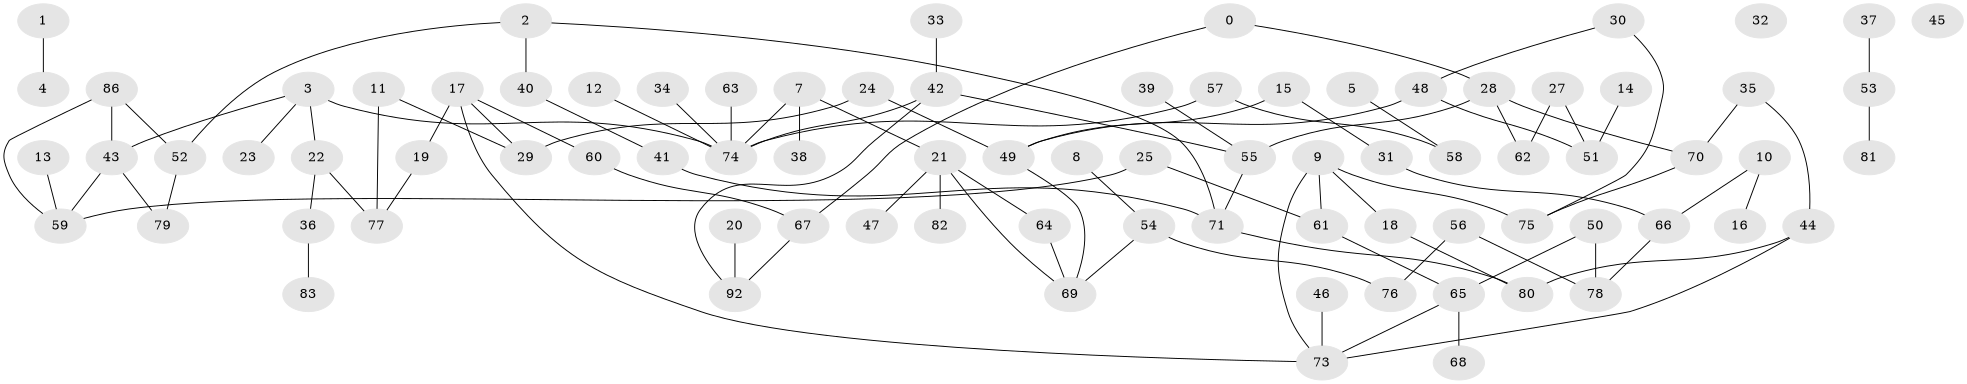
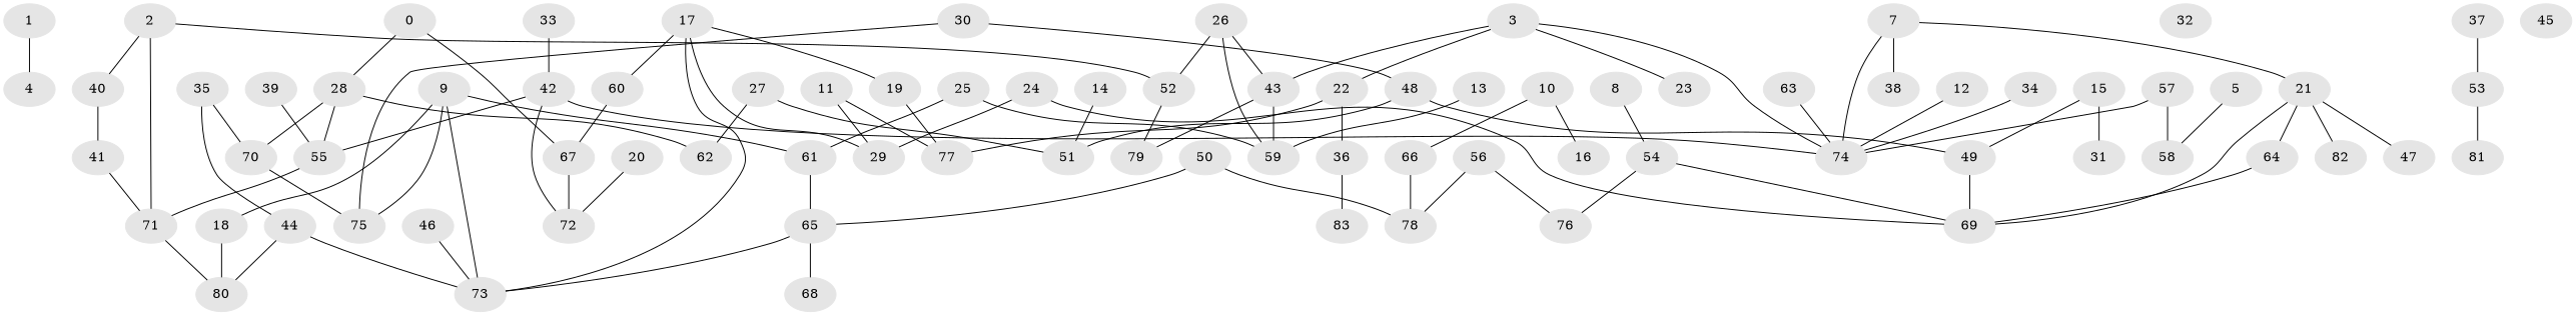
  graph {
    node [color=gray90 style=filled]
    1
    4
    2
    40
    52
    71
    41
    79
    80
    3
    22
    23
    43
    74
    77
    36
    59
    5
    58
    n20 [label=0]
    28
    67
    62
    55
    70
-   72 [label=92]
+   72
    7
    21
    38
    47
    64
    69
    82
    8
    54
    76
    9
    18
    61
    73
    75
    65
    10
    16
    66
    78
    11
    29
    12
    13
    14
    51
    15
    31
    49
    17
    19
    60
    20
    83
    24
    25
-   26 [label=86]
+   26
    27
    30
    48
    32
    33
    42
    34
    35
    44
    37
    53
    81
    39
    45
    46
    50
    68
    56
    57
    63
    1 -- 4
    2 -- 40
    2 -- 52
    2 -- 71
    40 -- 41
    52 -- 79
    71 -- 80
    41 -- 71
    3 -- 22
    3 -- 23
    3 -- 43
    3 -- 74
    22 -- 77
    22 -- 36
    43 -- 79
    43 -- 59
    36 -- 83
    5 -- 58
    n20 -- 28
    n20 -- 67
    28 -- 62
    28 -- 55
    28 -- 70
    67 -- 72
    55 -- 71
    70 -- 75
    7 -- 74
    7 -- 21
    7 -- 38
    21 -- 47
    21 -- 64
    21 -- 69
    21 -- 82
    64 -- 69
    8 -- 54
    54 -- 69
    54 -- 76
    9 -- 18
    9 -- 61
    9 -- 73
    9 -- 75
    18 -- 80
    61 -- 65
    65 -- 73
    65 -- 68
    10 -- 16
    10 -- 66
    66 -- 78
    11 -- 77
    11 -- 29
    12 -- 74
    13 -- 59
    14 -- 51
    15 -- 31
    15 -- 49
-   31 -- 66
    49 -- 69
    17 -- 73
    17 -- 29
    17 -- 19
    17 -- 60
    19 -- 77
    60 -- 67
    20 -- 72
-   24 -- 49
+   24 -- 69
    24 -- 29
    25 -- 59
    25 -- 61
    26 -- 52
    26 -- 43
    26 -- 59
    27 -- 62
    27 -- 51
    30 -- 75
    30 -- 48
    48 -- 51
    48 -- 49
    33 -- 42
    42 -- 74
    42 -- 55
    42 -- 72
    34 -- 74
    35 -- 70
    35 -- 44
    44 -- 80
    44 -- 73
    37 -- 53
    53 -- 81
    39 -- 55
    46 -- 73
    50 -- 65
    50 -- 78
    56 -- 76
    56 -- 78
    57 -- 74
    57 -- 58
    63 -- 74
  }
